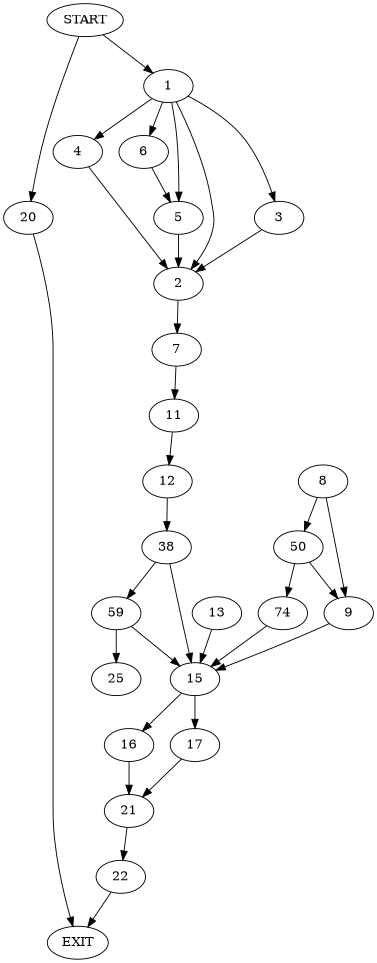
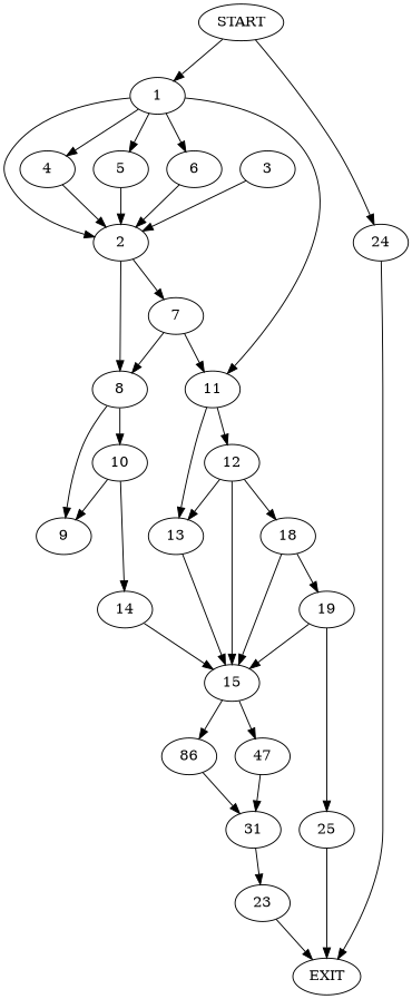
  digraph {
    n1 [label=START]
    1
-   24 [label=20]
+   24
    2
    3
    4
    5
    6
    n9 [label=EXIT]
    7
    8
    11
    9
-   10 [label=50]
+   10
    12
    13
    15
-   14 [label=74]
-   16
-   17
-   18 [label=38]
-   19 [label=59]
-   21
-   23 [label=22]
+   14
+   16 [label=86]
+   17 [label=47]
+   18
+   19
+   21 [label=31]
+   23
    n25 [label=25]
    n1 -> 1
    n1 -> 24
    1 -> 2
-   1 -> 3
+   1 -> 11
    1 -> 4
    1 -> 5
    1 -> 6
    24 -> n9
    2 -> 7
+   2 -> 8
    3 -> 2
    4 -> 2
    5 -> 2
-   6 -> 5
+   6 -> 2
+   7 -> 8
    7 -> 11
    8 -> 9
    8 -> 10
    11 -> 12
-   9 -> 15
+   11 -> 13
+   12 -> 15
    10 -> 9
    10 -> 14
+   12 -> 13
    12 -> 18
    13 -> 15
    15 -> 16
    15 -> 17
    14 -> 15
    16 -> 21
    17 -> 21
    18 -> 15
    18 -> 19
    19 -> 15
    19 -> n25
    21 -> 23
    23 -> n9
+   n25 -> n9
  }
